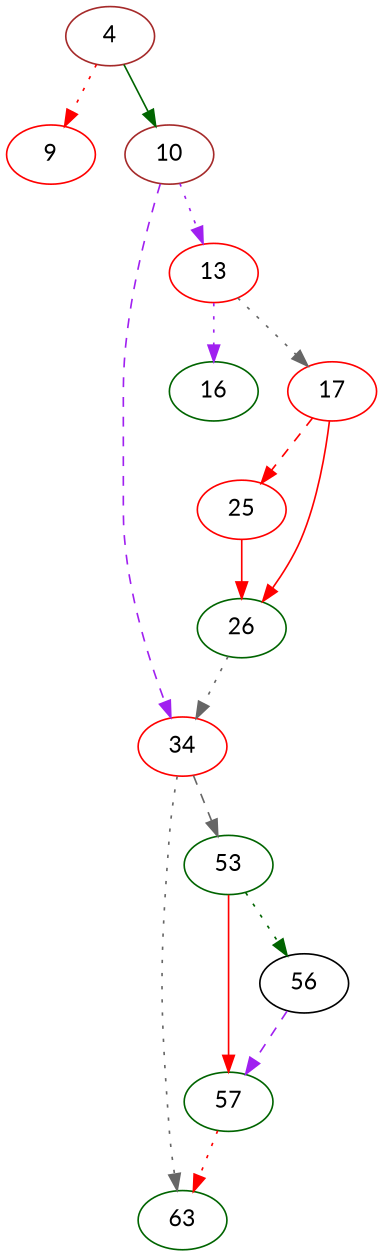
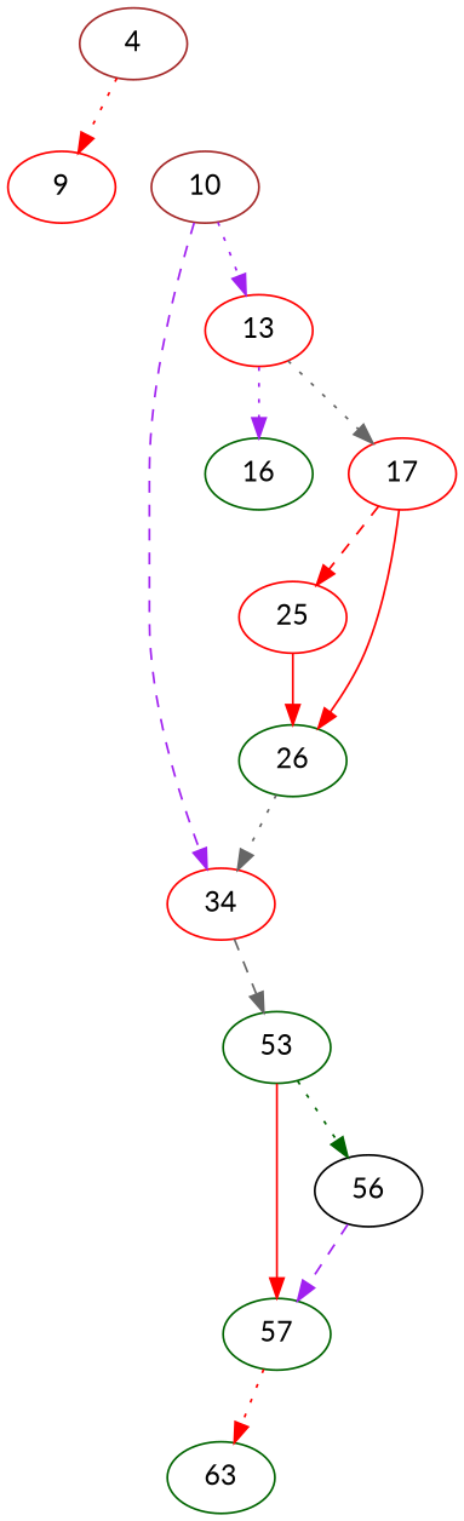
  strict digraph {
    fontname=Lato
    node [color=red fontname=Lato]
    edge [color=red cond=true fontname=Lato style=dotted]
    4 [color=brown entry=true]
    9
    10 [color=brown]
    34
    13
    63 [color=darkgreen]
    53 [color=darkgreen]
    16 [color=darkgreen]
    17
    57 [color=darkgreen]
    56 [color=black]
    25
    26 [color=darkgreen]
    4 -> 9
-   4 -> 10 [color=darkgreen cond=false style=solid]
    10 -> 34 [color=purple style=dashed]
    10 -> 13 [color=purple cond=false]
-   34 -> 63 [color=gray40]
    34 -> 53 [color=gray40 cond=false style=dashed]
    13 -> 16 [color=purple]
    13 -> 17 [color=gray40 cond=false]
    53 -> 57 [style=solid]
    53 -> 56 [color=darkgreen cond=false]
    17 -> 25 [style=dashed]
    17 -> 26 [cond=false style=solid]
    57 -> 63 [cond=""]
    56 -> 57 [color=purple style=dashed cond=""]
    25 -> 26 [style=solid cond=""]
    26 -> 34 [color=gray40 cond=""]
  }
